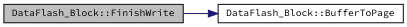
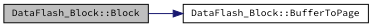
  digraph {
    rankdir=LR
    fontname="Source Code Pro"
    node [color=black fontname="Source Code Pro" fontsize=10 shape=record style=filled]
-   n1 [fillcolor=grey75 fontcolor=black height=0.2 label="DataFlash_Block::FinishWrite" width=0.4]
+   n1 [fillcolor=grey75 fontcolor=black height=0.2 label="DataFlash_Block::Block" width=0.4]
    n2 [fillcolor=white height=0.2 label="DataFlash_Block::BufferToPage" width=0.4]
    n1 -> n2 [color=midnightblue fontname="Source Code Pro" fontsize=10 labelfontname=Helvetica labelfontsize=10 style=solid]
  }
